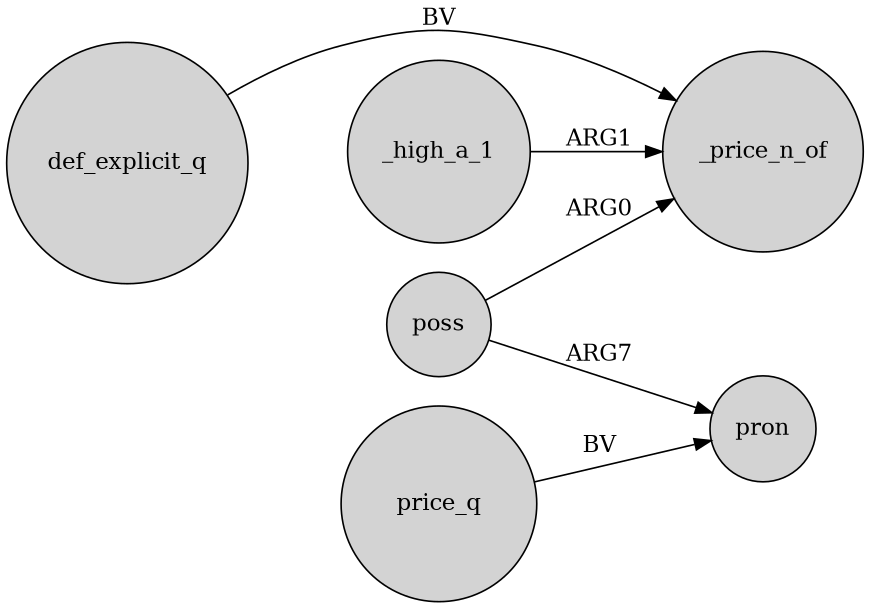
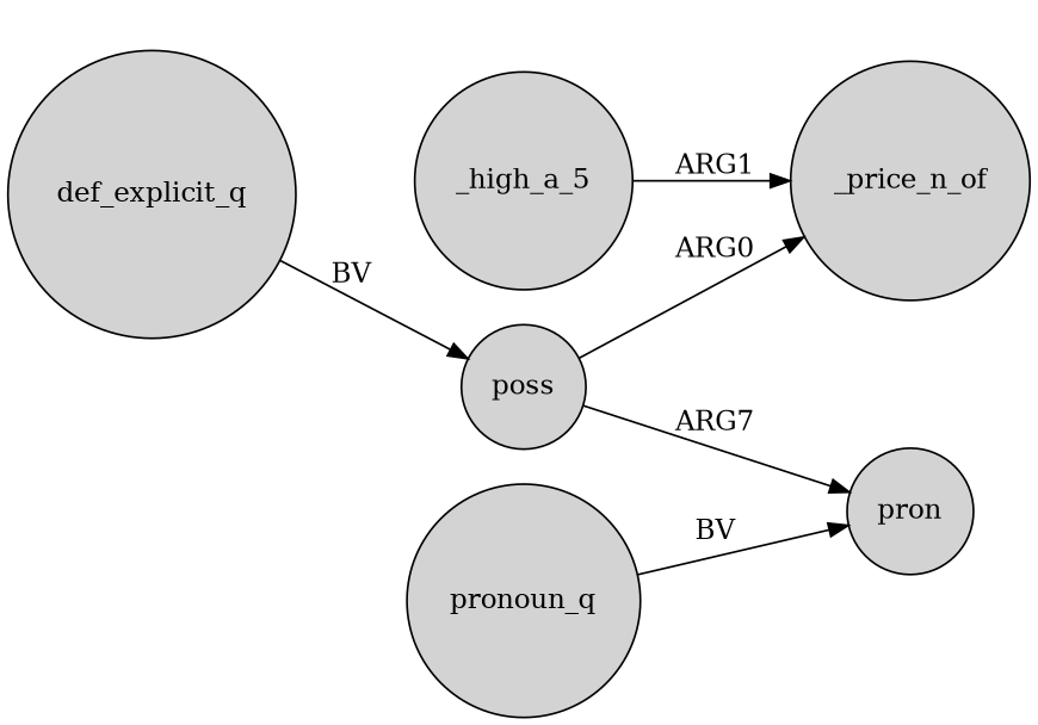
  digraph {
    rankdir=LR
    node [shape=circle style=filled]
-   _high_a_1
+   _high_a_1 [label=_high_a_5]
    _price_n_of
    poss
    pron
    def_explicit_q
-   pronoun_q [label=price_q]
+   pronoun_q
    _high_a_1 -> _price_n_of [label=ARG1]
    poss -> _price_n_of [label=ARG0]
    poss -> pron [label=ARG7]
-   def_explicit_q -> _price_n_of [label=BV]
+   def_explicit_q -> poss [label=BV]
    pronoun_q -> pron [label=BV]
  }
